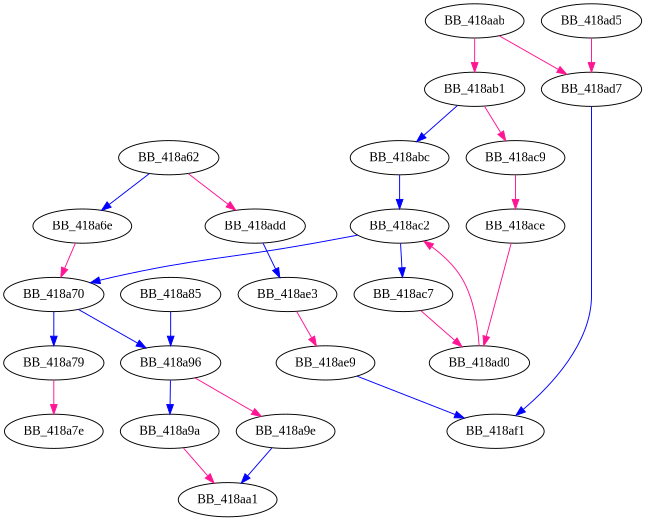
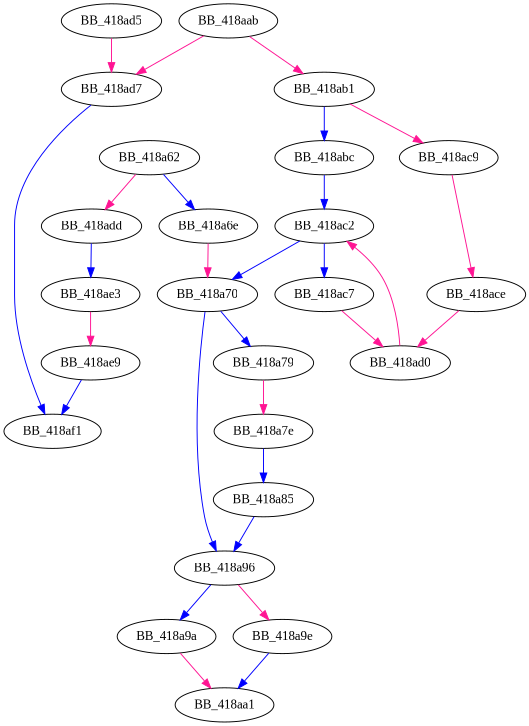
  digraph {
    fontname="Liberation Serif"
    node [fontname="Liberation Serif"]
    edge [color=blue fontname="Liberation Serif"]
    BB_418a62
    BB_418a6e
    BB_418add
    BB_418a70
    BB_418ae3
    BB_418a79
    BB_418a96
    BB_418ae9
    BB_418a7e
    BB_418a9a
    BB_418a9e
    BB_418a85
    BB_418aa1
    BB_418aab
    BB_418ab1
    BB_418ad7
    BB_418abc
    BB_418ac9
    BB_418af1
    BB_418ac2
    BB_418ace
    BB_418ac7
    BB_418ad0
    BB_418ad5
    BB_418a62 -> BB_418a6e
    BB_418a62 -> BB_418add [color=deeppink]
    BB_418a6e -> BB_418a70 [color=deeppink]
    BB_418add -> BB_418ae3
    BB_418a70 -> BB_418a79
    BB_418a70 -> BB_418a96
    BB_418ae3 -> BB_418ae9 [color=deeppink]
    BB_418a79 -> BB_418a7e [color=deeppink]
    BB_418a96 -> BB_418a9a
    BB_418a96 -> BB_418a9e [color=deeppink]
    BB_418ae9 -> BB_418af1
+   BB_418a7e -> BB_418a85
    BB_418a9a -> BB_418aa1 [color=deeppink]
    BB_418a9e -> BB_418aa1
    BB_418a85 -> BB_418a96
    BB_418aab -> BB_418ab1 [color=deeppink]
    BB_418aab -> BB_418ad7 [color=deeppink]
    BB_418ab1 -> BB_418abc
    BB_418ab1 -> BB_418ac9 [color=deeppink]
    BB_418ad7 -> BB_418af1
    BB_418abc -> BB_418ac2
    BB_418ac9 -> BB_418ace [color=deeppink]
    BB_418ac2 -> BB_418a70
    BB_418ac2 -> BB_418ac7
    BB_418ace -> BB_418ad0 [color=deeppink]
    BB_418ac7 -> BB_418ad0 [color=deeppink]
    BB_418ad0 -> BB_418ac2 [color=deeppink]
    BB_418ad5 -> BB_418ad7 [color=deeppink]
  }
